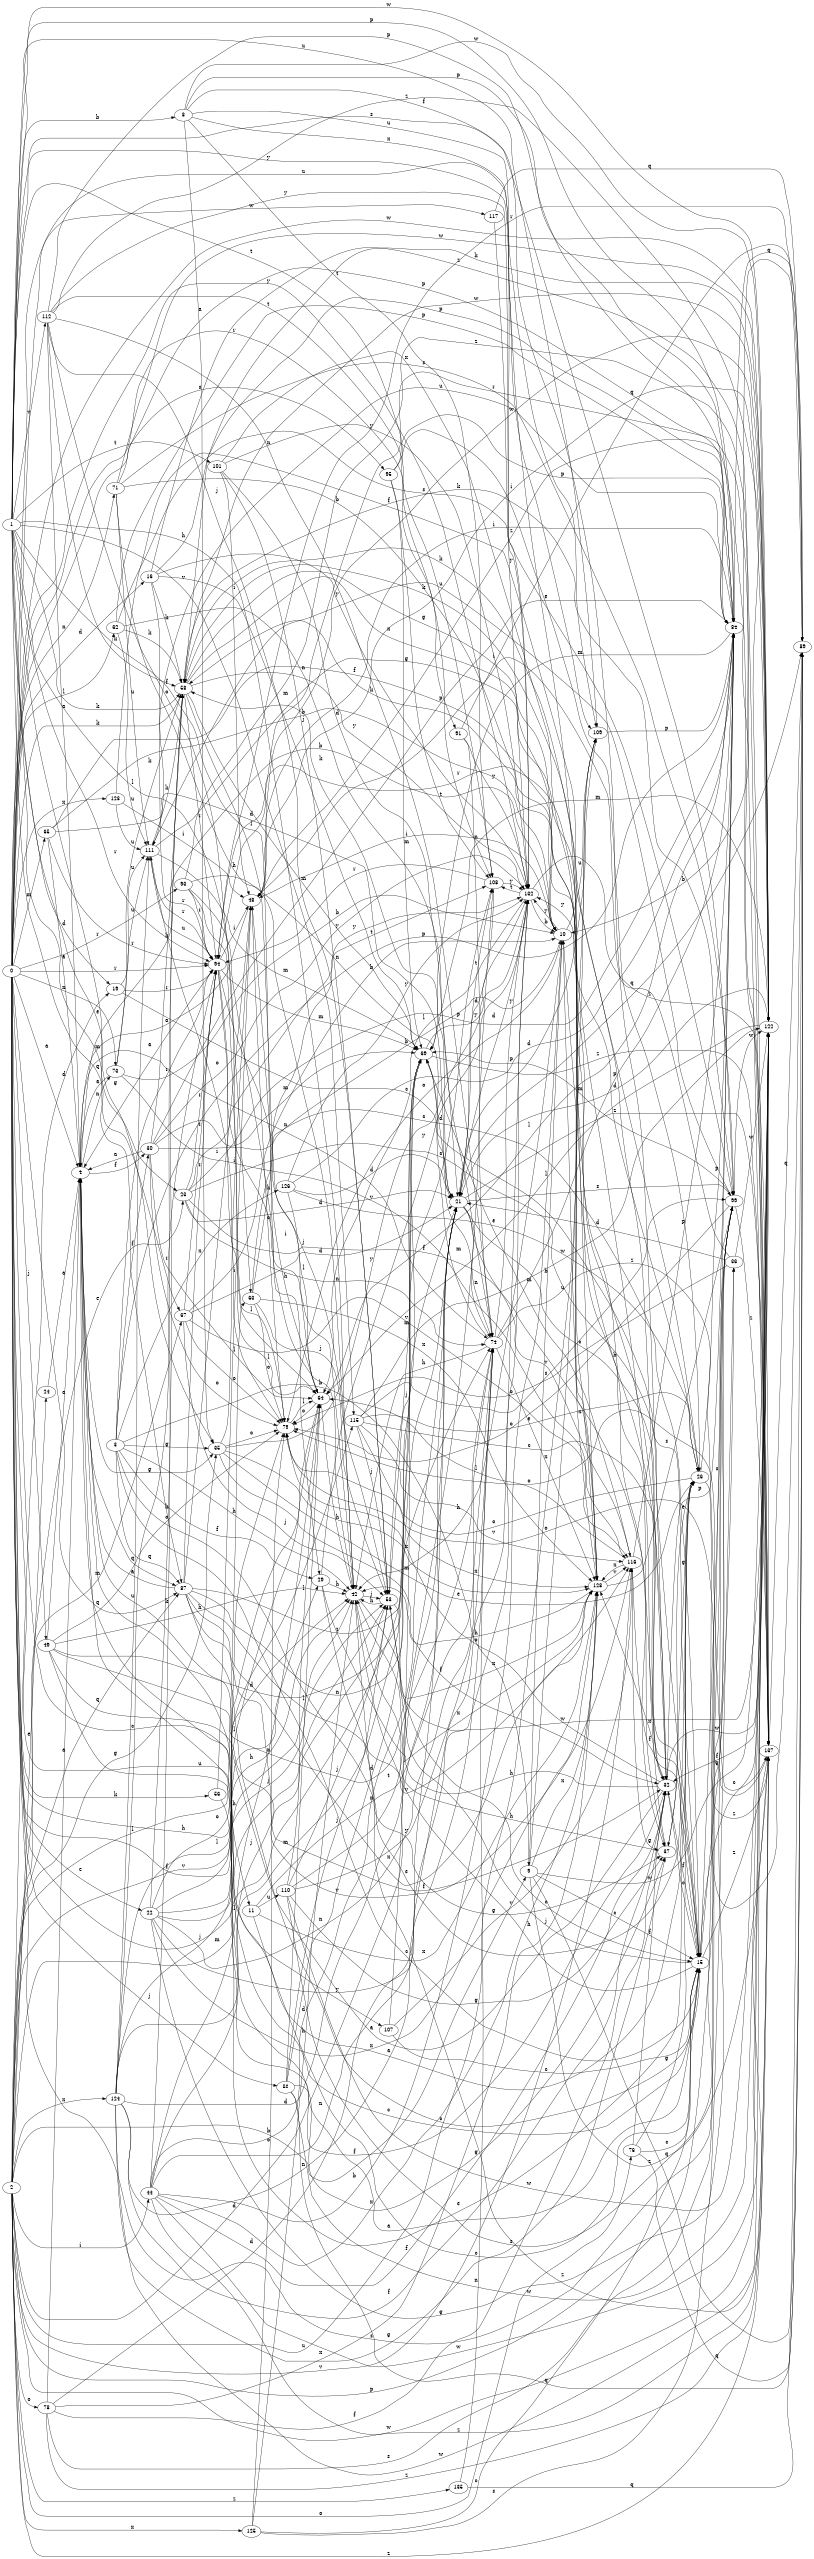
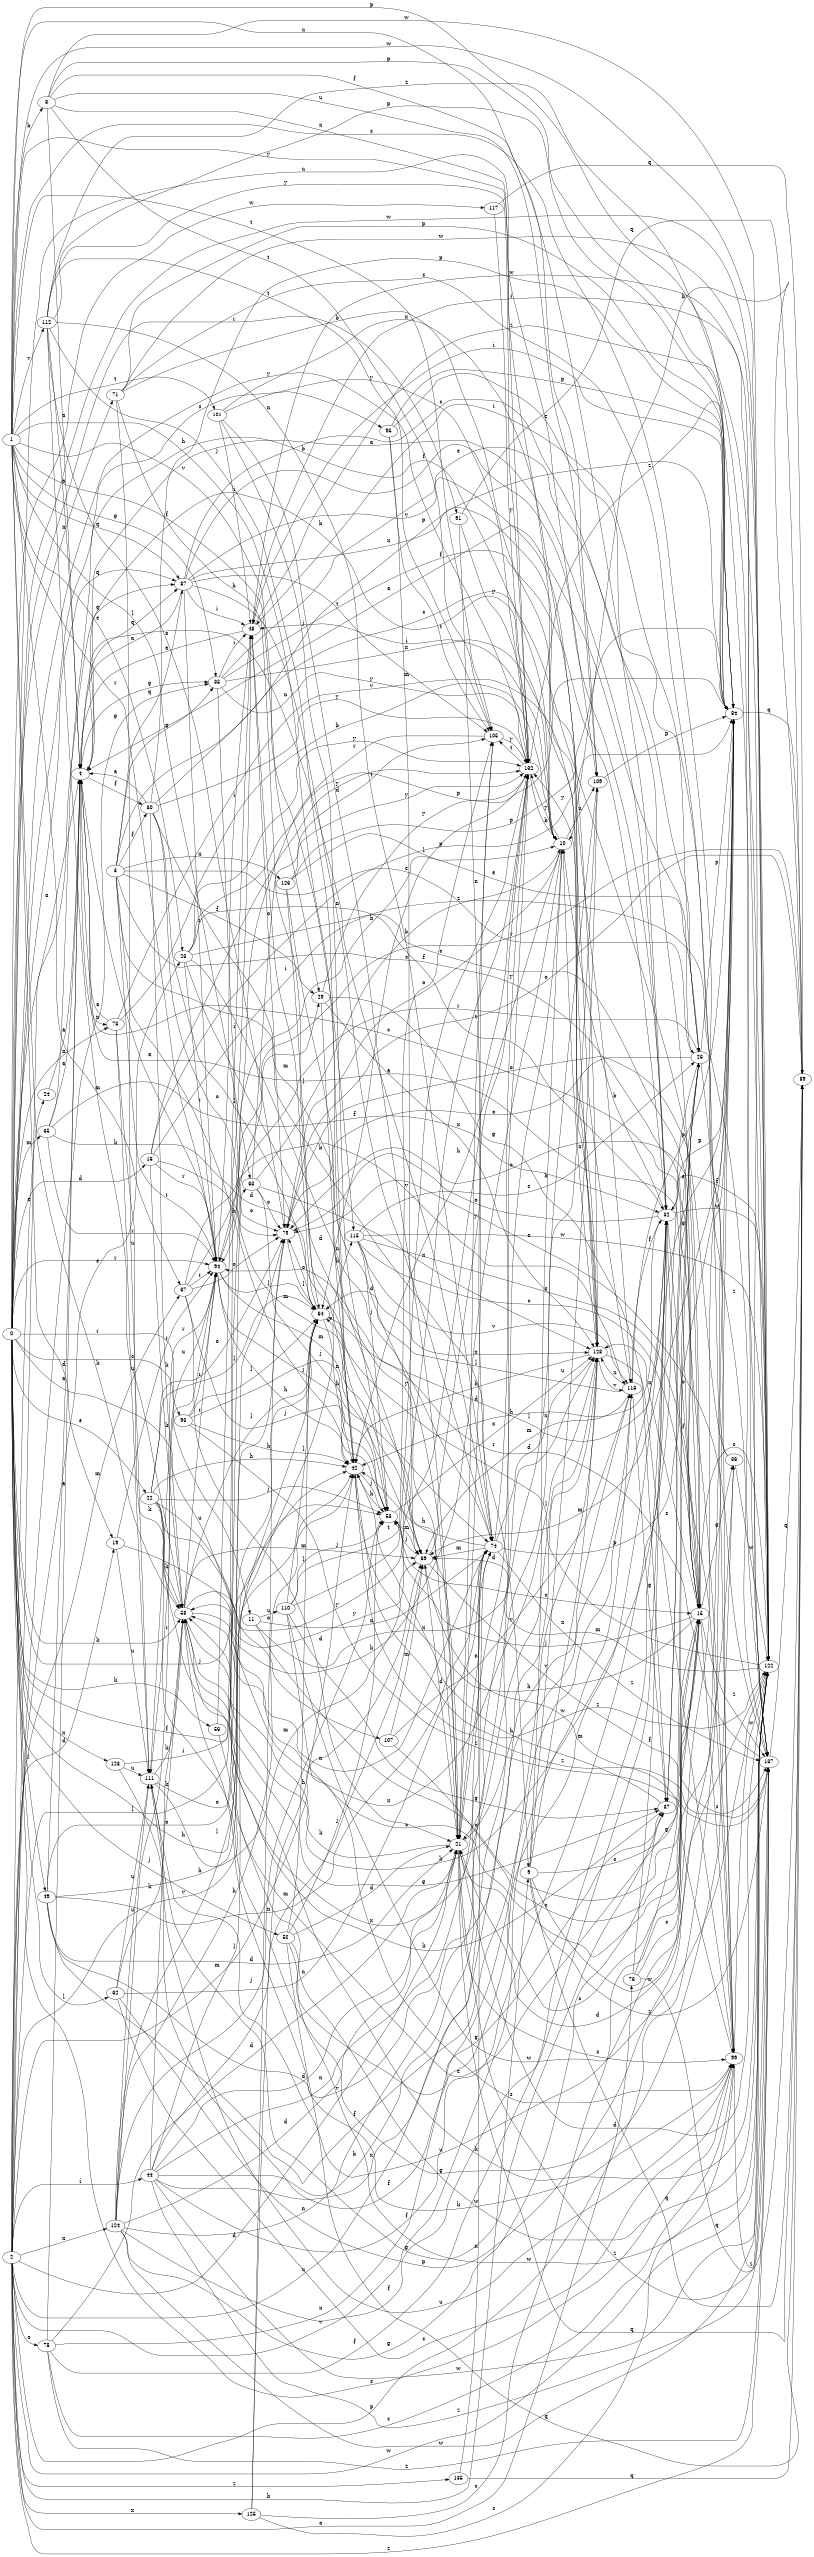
  strict digraph {
    rankdir=LR
    0
    4
    11
    16
    22
    29
    42
    49
    50
    53
    56
    58
    62
    65
    71
    73
    87
    91
    93
    94
    95
    99
    107
    109
    117
    122
    123
    132
    35
    15
    30
    10
    74
    n34 [label=128]
    110
    84
    69
    137
    79
    36
    64
    37
    21
    116
    32
    89
    26
    48
    111
-   105 [label=108]
+   105
    1
    8
    19
    23
    63
    67
    101
    112
    115
    2
    9
    24
    44
    76
    78
    124
    125
    135
    3
    126
    0 -> 4 [label=a]
    0 -> 11 [label=c]
    0 -> 16 [label=d]
    0 -> 22 [label=e]
    0 -> 29 [label=f]
    0 -> 42 [label=h]
    0 -> 49 [label=j]
    0 -> 50 [label=j]
    0 -> 53 [label=j]
    0 -> 56 [label=k]
    0 -> 58 [label=k]
    0 -> 62 [label=l]
    0 -> 65 [label=m]
    0 -> 71 [label=n]
    0 -> 73 [label=n]
    0 -> 87 [label=q]
    0 -> 91 [label=r]
    0 -> 93 [label=r]
    0 -> 94 [label=r]
    0 -> 95 [label=s]
    0 -> 99 [label=s]
    0 -> 107 [label=u]
    0 -> 109 [label=u]
    0 -> 117 [label=w]
    0 -> 122 [label=w]
    0 -> 123 [label=x]
    0 -> 132 [label=y]
    4 -> 73 [label=n]
    4 -> 87 [label=q]
    4 -> 35 [label=g]
    4 -> 15 [label=c]
    4 -> 30 [label=f]
    4 -> 10 [label=b]
    4 -> 74 [label=n]
    11 -> 15 [label=c]
    11 -> 74 [label=n]
    11 -> n34 [label=x]
    11 -> 110 [label=u]
    16 -> 58 [label=k]
    16 -> 94 [label=r]
    16 -> 132 [label=y]
    16 -> 84 [label=p]
    16 -> 69 [label=m]
    16 -> 137 [label=z]
    22 -> 42 [label=h]
    22 -> 53 [label=j]
    22 -> 58 [label=k]
    22 -> 132 [label=y]
    22 -> 74 [label=n]
    22 -> n34 [label=x]
    22 -> 79 [label=o]
    22 -> 36 [label=g]
    22 -> 64 [label=l]
    29 -> 42 [label=h]
    29 -> 132 [label=y]
    29 -> n34 [label=x]
    29 -> 37 [label=g]
    42 -> 53 [label=j]
    42 -> 122 [label=w]
    42 -> 137 [label=z]
    49 -> 4 [label=a]
    49 -> 42 [label=h]
    49 -> 74 [label=n]
    49 -> 79 [label=o]
    49 -> 21 [label=d]
    49 -> 116 [label=v]
    49 -> 32 [label=f]
    50 -> 53 [label=j]
    50 -> 122 [label=w]
    50 -> 64 [label=l]
    50 -> 37 [label=g]
    50 -> 21 [label=d]
    50 -> 89 [label=q]
    53 -> 42 [label=h]
    53 -> 15 [label=c]
    53 -> n34 [label=x]
    53 -> 69 [label=m]
    56 -> 26 [label=e]
    56 -> 48 [label=i]
    58 -> 94 [label=r]
    58 -> 122 [label=w]
    58 -> 132 [label=y]
    58 -> n34 [label=x]
    58 -> 69 [label=m]
    58 -> 64 [label=l]
    58 -> 37 [label=g]
    62 -> 58 [label=k]
    62 -> 99 [label=s]
    62 -> 74 [label=n]
    62 -> 84 [label=p]
    62 -> 111 [label=u]
    65 -> 4 [label=a]
    65 -> 94 [label=r]
    65 -> 10 [label=b]
    65 -> 21 [label=d]
    65 -> 32 [label=f]
    71 -> 42 [label=h]
    71 -> 99 [label=s]
    71 -> 122 [label=w]
    71 -> 10 [label=b]
    71 -> 84 [label=p]
    71 -> 111 [label=u]
    73 -> 4 [label=a]
    73 -> 58 [label=k]
    73 -> 10 [label=b]
    73 -> 116 [label=v]
    73 -> 111 [label=u]
    87 -> 4 [label=a]
    87 -> 94 [label=r]
    87 -> 15 [label=c]
    87 -> 74 [label=n]
    87 -> n34 [label=x]
    87 -> 116 [label=v]
    87 -> 32 [label=f]
    87 -> 48 [label=i]
    87 -> 105 [label=t]
    91 -> 132 [label=y]
    91 -> 74 [label=n]
    91 -> 89 [label=q]
    93 -> 42 [label=h]
    93 -> 94 [label=r]
    93 -> 74 [label=n]
    93 -> 137 [label=z]
    93 -> 64 [label=l]
    94 -> 4 [label=a]
    94 -> 42 [label=h]
    94 -> 53 [label=j]
    94 -> 69 [label=m]
    94 -> 64 [label=l]
    94 -> 48 [label=i]
    94 -> 111 [label=u]
    95 -> 84 [label=p]
    95 -> 69 [label=m]
    95 -> 26 [label=e]
    95 -> 105 [label=t]
    99 -> 58 [label=k]
    99 -> 122 [label=w]
    99 -> 69 [label=m]
    99 -> 137 [label=z]
    99 -> 79 [label=o]
    99 -> 111 [label=u]
    107 -> 15 [label=c]
    107 -> 69 [label=m]
    107 -> 116 [label=v]
    109 -> 84 [label=p]
    109 -> 21 [label=d]
    117 -> 132 [label=y]
    117 -> 89 [label=q]
    122 -> 58 [label=k]
    122 -> 15 [label=c]
    122 -> 69 [label=m]
    122 -> 64 [label=l]
    122 -> 21 [label=d]
    122 -> 32 [label=f]
    122 -> 48 [label=i]
    123 -> 32 [label=f]
    123 -> 48 [label=i]
    123 -> 111 [label=u]
    132 -> 10 [label=b]
    132 -> 137 [label=z]
    132 -> 64 [label=l]
    132 -> 21 [label=d]
    132 -> 105 [label=t]
    35 -> 132 [label=y]
    35 -> n34 [label=x]
    35 -> 79 [label=o]
    35 -> 32 [label=f]
    35 -> 26 [label=e]
    35 -> 48 [label=i]
    15 -> 4 [label=a]
    15 -> 42 [label=h]
    15 -> 53 [label=j]
    15 -> 99 [label=s]
    15 -> n34 [label=x]
    15 -> 137 [label=z]
    15 -> 36 [label=g]
    15 -> 32 [label=f]
    30 -> 4 [label=a]
    30 -> 58 [label=k]
    30 -> 132 [label=y]
    30 -> 15 [label=c]
    30 -> 84 [label=p]
    30 -> 69 [label=m]
    30 -> 79 [label=o]
    30 -> 64 [label=l]
    10 -> 42 [label=h]
    10 -> 58 [label=k]
    10 -> 109 [label=u]
    10 -> 132 [label=y]
    10 -> n34 [label=x]
    10 -> 79 [label=o]
    10 -> 48 [label=i]
    74 -> 42 [label=h]
    74 -> 132 [label=y]
    74 -> n34 [label=x]
    74 -> 84 [label=p]
    74 -> 69 [label=m]
    74 -> 137 [label=z]
    n34 -> 42 [label=h]
    n34 -> 99 [label=s]
    n34 -> 132 [label=y]
    n34 -> 116 [label=v]
    110 -> 53 [label=j]
    110 -> 99 [label=s]
    110 -> 122 [label=w]
    110 -> 132 [label=y]
    110 -> 64 [label=l]
    110 -> 37 [label=g]
    110 -> 105 [label=t]
    84 -> 69 [label=m]
    84 -> 64 [label=l]
    84 -> 89 [label=q]
    84 -> 48 [label=i]
    84 -> 111 [label=u]
    69 -> 53 [label=j]
    69 -> 132 [label=y]
    69 -> 137 [label=z]
    69 -> 21 [label=d]
    137 -> 94 [label=r]
    137 -> 79 [label=o]
    137 -> 89 [label=q]
    79 -> 64 [label=l]
    36 -> 122 [label=w]
    36 -> 79 [label=o]
    36 -> 21 [label=d]
    36 -> 48 [label=i]
    64 -> 42 [label=h]
    64 -> 79 [label=o]
    64 -> 48 [label=i]
    37 -> 42 [label=h]
    37 -> 58 [label=k]
    37 -> 26 [label=e]
    21 -> 58 [label=k]
    21 -> 99 [label=s]
    21 -> 15 [label=c]
    21 -> 74 [label=n]
    21 -> 137 [label=z]
    21 -> 116 [label=v]
    21 -> 89 [label=q]
    21 -> 105 [label=t]
    116 -> n34 [label=x]
    116 -> 84 [label=p]
    116 -> 69 [label=m]
    116 -> 64 [label=l]
    116 -> 37 [label=g]
    116 -> 32 [label=f]
    32 -> 4 [label=a]
    32 -> 42 [label=h]
    32 -> 122 [label=w]
    32 -> 15 [label=c]
    32 -> 10 [label=b]
    32 -> 84 [label=p]
    32 -> 79 [label=o]
    89 -> 94 [label=r]
    89 -> 10 [label=b]
    89 -> 79 [label=o]
    26 -> 4 [label=a]
    26 -> 58 [label=k]
    26 -> 94 [label=r]
    26 -> 84 [label=p]
    26 -> 137 [label=z]
    26 -> 79 [label=o]
    26 -> 37 [label=g]
    48 -> 4 [label=a]
    48 -> 122 [label=w]
    48 -> 137 [label=z]
    48 -> 79 [label=o]
    111 -> 58 [label=k]
    111 -> 94 [label=r]
    111 -> 69 [label=m]
    111 -> 79 [label=o]
    111 -> 37 [label=g]
    105 -> 94 [label=r]
    105 -> 132 [label=y]
    105 -> 21 [label=d]
    1 -> 29 [label=f]
    1 -> 42 [label=h]
    1 -> 58 [label=k]
    1 -> 87 [label=q]
    1 -> 94 [label=r]
    1 -> 99 [label=s]
    1 -> 109 [label=u]
    1 -> 122 [label=w]
    1 -> 132 [label=y]
    1 -> 35 [label=g]
    1 -> 84 [label=p]
    1 -> 105 [label=t]
    1 -> 8 [label=b]
    1 -> 19 [label=d]
    1 -> 23 [label=e]
    1 -> 63 [label=l]
    1 -> 67 [label=m]
    1 -> 101 [label=t]
    1 -> 112 [label=v]
    1 -> 115 [label=v]
-   8 -> 35 [label=a]
+   8 -> 4 [label=a]
    8 -> 109 [label=u]
    8 -> 122 [label=w]
    8 -> n34 [label=x]
    8 -> 84 [label=p]
    8 -> 32 [label=f]
    8 -> 105 [label=t]
    19 -> 94 [label=r]
    19 -> 15 [label=c]
    19 -> 111 [label=u]
    23 -> 94 [label=r]
    23 -> 132 [label=y]
    23 -> 15 [label=c]
    23 -> 74 [label=n]
    23 -> 84 [label=p]
    23 -> 21 [label=d]
    23 -> 32 [label=f]
    63 -> 53 [label=j]
    63 -> 10 [label=b]
    63 -> n34 [label=x]
    63 -> 79 [label=o]
    63 -> 105 [label=t]
    67 -> 53 [label=j]
    67 -> 94 [label=r]
    67 -> 10 [label=b]
    67 -> 79 [label=o]
    67 -> 21 [label=d]
    67 -> 116 [label=v]
    101 -> 53 [label=j]
    101 -> 132 [label=y]
    101 -> n34 [label=x]
    101 -> 21 [label=d]
    101 -> 48 [label=i]
    112 -> 4 [label=a]
    112 -> 53 [label=j]
    112 -> 58 [label=k]
    112 -> 132 [label=y]
    112 -> 74 [label=n]
    112 -> 84 [label=p]
    112 -> 137 [label=z]
    112 -> 79 [label=o]
    112 -> 105 [label=t]
    115 -> 53 [label=j]
    115 -> 99 [label=s]
    115 -> 122 [label=w]
    115 -> 15 [label=c]
    115 -> n34 [label=x]
    115 -> 116 [label=v]
    115 -> 26 [label=e]
    2 -> 87 [label=q]
    2 -> 109 [label=u]
    2 -> 122 [label=w]
    2 -> 35 [label=g]
    2 -> 84 [label=p]
    2 -> 69 [label=m]
    2 -> 137 [label=z]
    2 -> 21 [label=d]
    2 -> 116 [label=v]
    2 -> 19 [label=d]
    2 -> 23 [label=e]
    2 -> 63 [label=l]
    2 -> 67 [label=m]
    2 -> 115 [label=v]
    2 -> 9 [label=b]
    2 -> 24 [label=e]
    2 -> 44 [label=i]
    2 -> 76 [label=o]
    2 -> 78 [label=o]
    2 -> 124 [label=x]
    2 -> 125 [label=x]
    2 -> 135 [label=z]
    9 -> 109 [label=u]
    9 -> 122 [label=w]
    9 -> 15 [label=c]
    9 -> 10 [label=b]
    9 -> n34 [label=x]
    9 -> 137 [label=z]
    9 -> 89 [label=q]
    24 -> 4 [label=a]
    44 -> 58 [label=k]
    44 -> 122 [label=w]
    44 -> 10 [label=b]
    44 -> 74 [label=n]
    44 -> n34 [label=x]
    44 -> 69 [label=m]
    44 -> 137 [label=z]
    44 -> 64 [label=l]
    44 -> 21 [label=d]
    44 -> 32 [label=f]
    76 -> 15 [label=c]
    76 -> 32 [label=f]
    76 -> 89 [label=q]
    76 -> 26 [label=g]
    78 -> 4 [label=a]
    78 -> 99 [label=s]
    78 -> n34 [label=x]
    78 -> 137 [label=z]
    78 -> 21 [label=d]
    78 -> 32 [label=f]
    124 -> 42 [label=h]
    124 -> 53 [label=j]
    124 -> 94 [label=r]
    124 -> 122 [label=w]
    124 -> 74 [label=n]
    124 -> 64 [label=l]
    124 -> 37 [label=g]
    124 -> 21 [label=d]
    124 -> 32 [label=f]
    124 -> 111 [label=u]
    125 -> 42 [label=h]
    125 -> 99 [label=s]
    125 -> 15 [label=c]
    125 -> 79 [label=o]
    135 -> 74 [label=n]
    135 -> 89 [label=q]
    3 -> 29 [label=f]
    3 -> 42 [label=h]
    3 -> 87 [label=q]
    3 -> 94 [label=r]
    3 -> 35 [label=g]
    3 -> 15 [label=c]
    3 -> 30 [label=f]
    3 -> 84 [label=p]
    3 -> 26 [label=e]
    3 -> 9 [label=b]
    3 -> 126 [label=x]
    126 -> 132 [label=y]
    126 -> 84 [label=p]
    126 -> 64 [label=l]
    126 -> 21 [label=d]
    126 -> 26 [label=e]
  }
